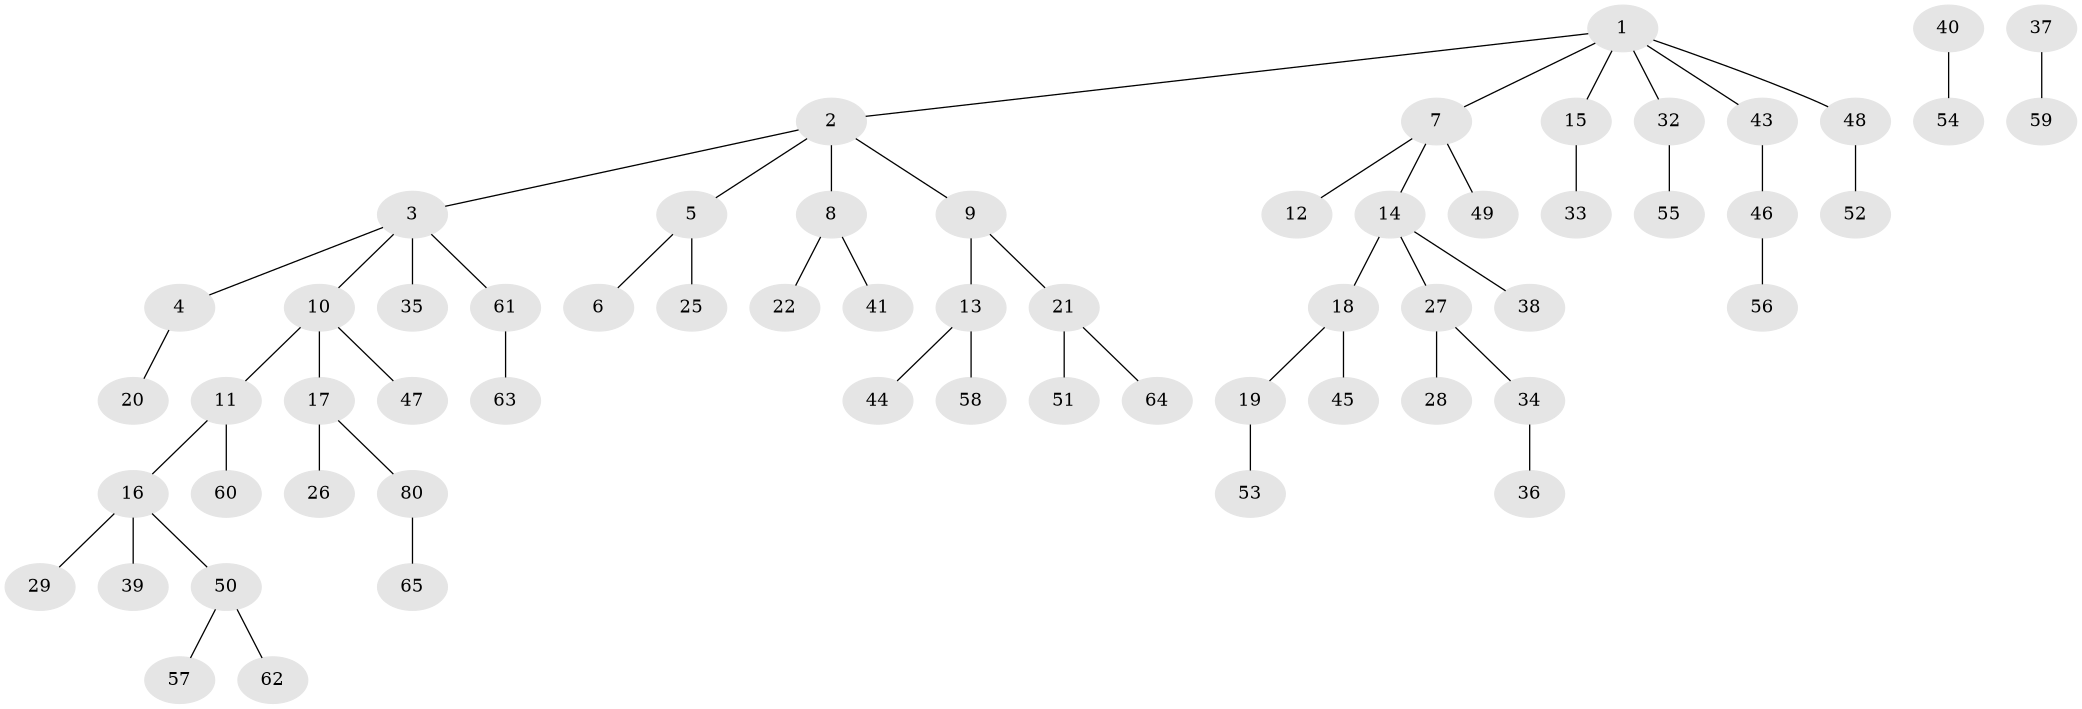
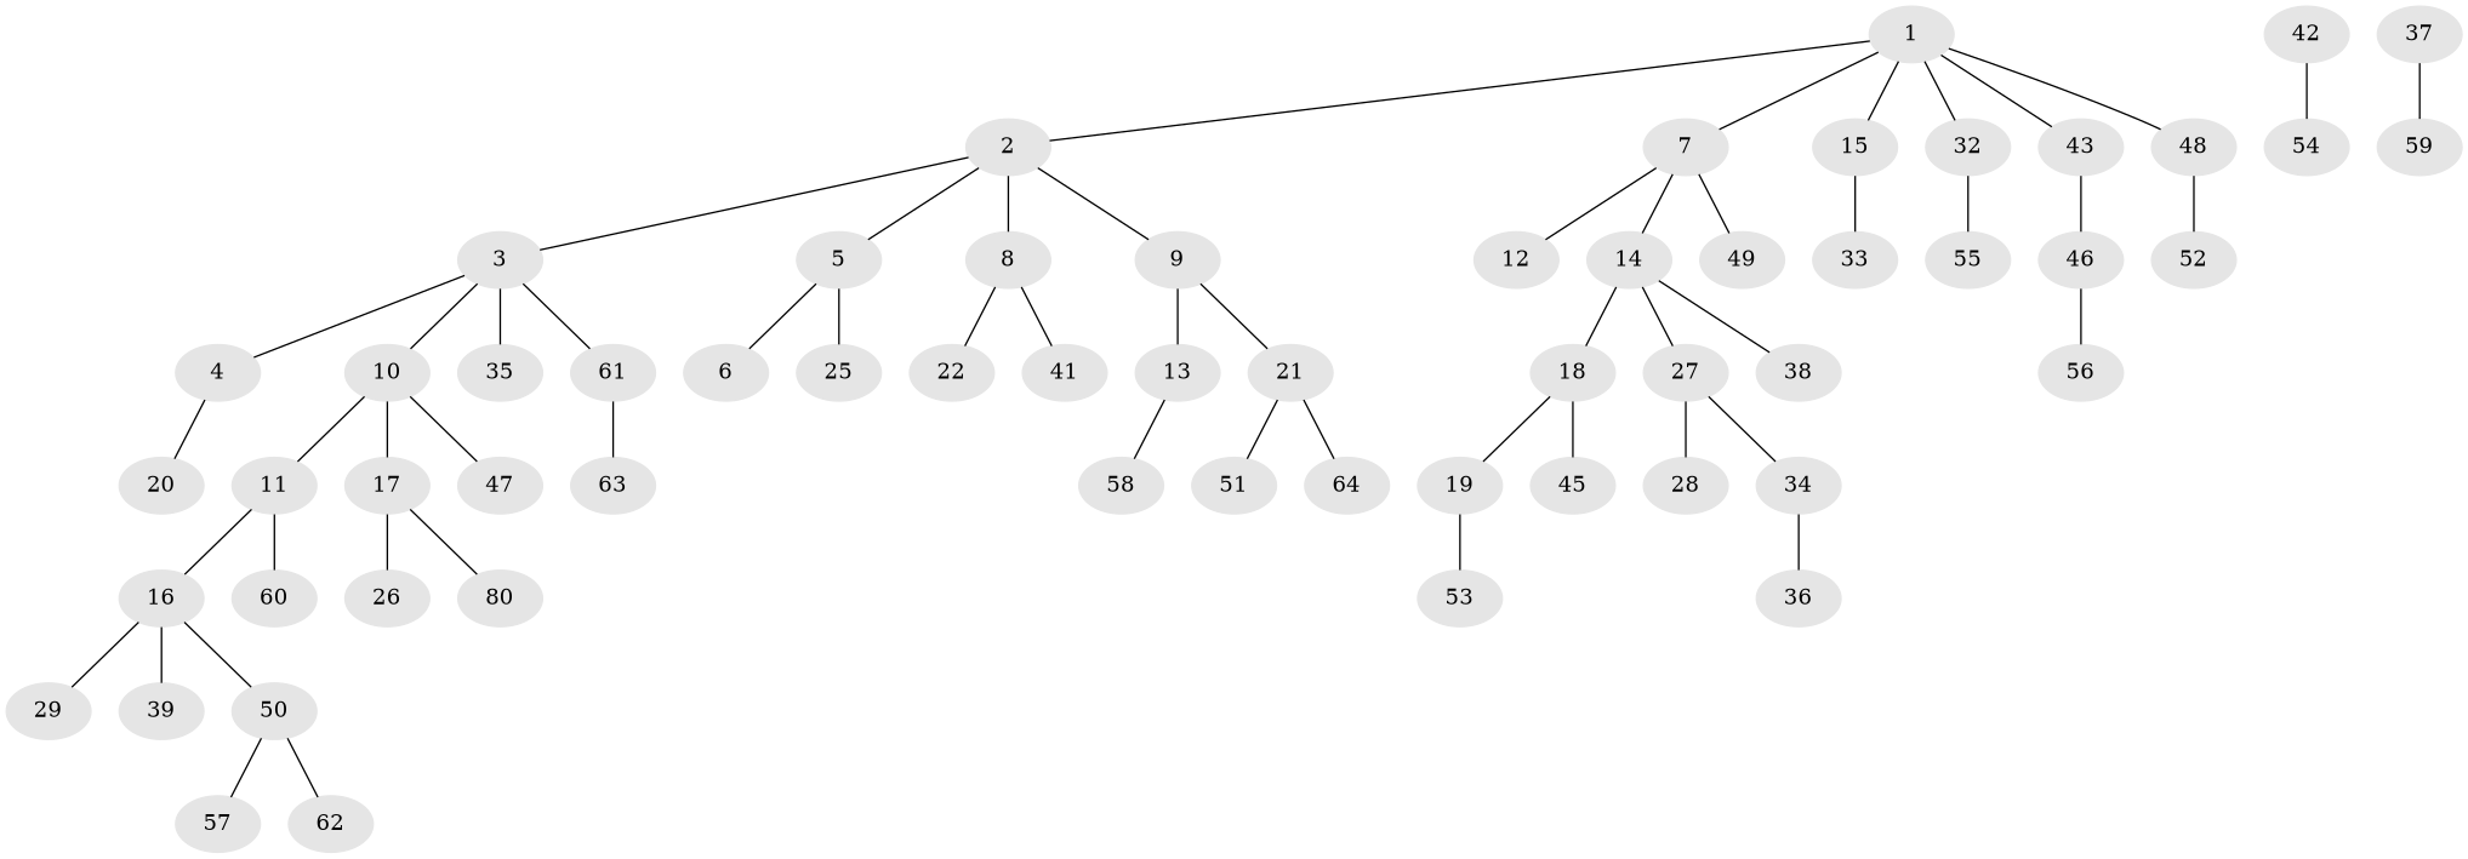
  graph {
    node [color=gray90 style=filled]
    1
    2
    7
    15
    32
    43
    48
    3
    5
    8
    9
    12
    14
    49
    33
    55
    46
    52
    4
    10
    35
    61
    6
    25
    22
    41
    13
    21
    20
    11
    17
    47
    63
    18
    27
    38
-   44
    58
    51
    64
    16
    60
    26
    n44 [label=80]
    29
    39
    50
    19
    45
    28
    34
    57
    62
-   65
    53
-   42 [label=40]
+   42
    54
    36
    37
    59
    56
    1 -- 2
    1 -- 7
    1 -- 15
    1 -- 32
    1 -- 43
    1 -- 48
    2 -- 3
    2 -- 5
    2 -- 8
    2 -- 9
    7 -- 12
    7 -- 14
    7 -- 49
    15 -- 33
    32 -- 55
    43 -- 46
    48 -- 52
    3 -- 4
    3 -- 10
    3 -- 35
    3 -- 61
    5 -- 6
    5 -- 25
    8 -- 22
    8 -- 41
    9 -- 13
    9 -- 21
    14 -- 18
    14 -- 27
    14 -- 38
    46 -- 56
    4 -- 20
    10 -- 11
    10 -- 17
    10 -- 47
    61 -- 63
-   13 -- 44
    13 -- 58
    21 -- 51
    21 -- 64
    11 -- 16
    11 -- 60
    17 -- 26
    17 -- n44
    18 -- 19
    18 -- 45
    27 -- 28
    27 -- 34
    16 -- 29
    16 -- 39
    16 -- 50
-   n44 -- 65
    50 -- 57
    50 -- 62
    19 -- 53
    34 -- 36
    42 -- 54
    37 -- 59
  }
